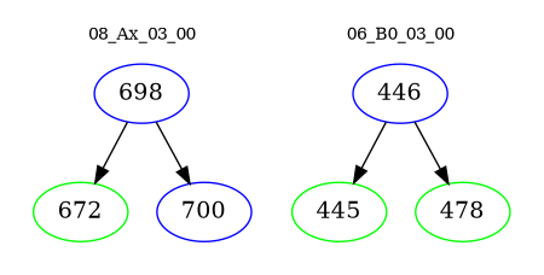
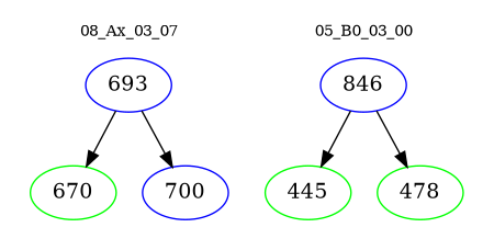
  digraph {
    node [color=blue]
    edge [color=black]
-   n1 [label=698]
-   n2 [color=green label=672]
+   n1 [label=693]
+   n2 [color=green label=670]
    n3 [label=700]
-   n4 [label=446]
+   n4 [label=846]
    n5 [color=green label=445]
    n6 [color=green label=478]
    subgraph cluster_1 {
      color=white
      fontsize=10
-     label="08_Ax_03_00"
+     label="08_Ax_03_07"
      n1
      n2
      n3
    }
    subgraph cluster_2 {
      color=white
      fontsize=10
-     label="06_B0_03_00"
+     label="05_B0_03_00"
      n4
      n5
      n6
    }
    n1 -> n2
    n1 -> n3
    n4 -> n5
    n4 -> n6
  }
